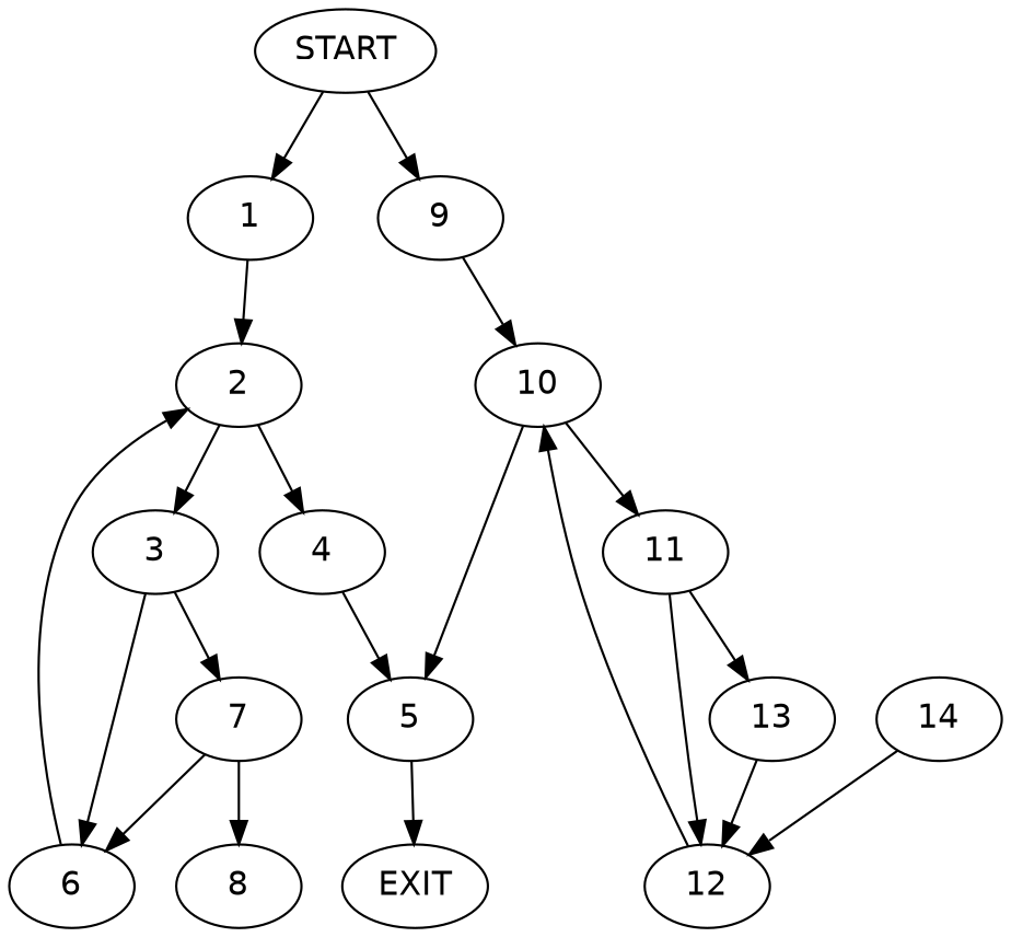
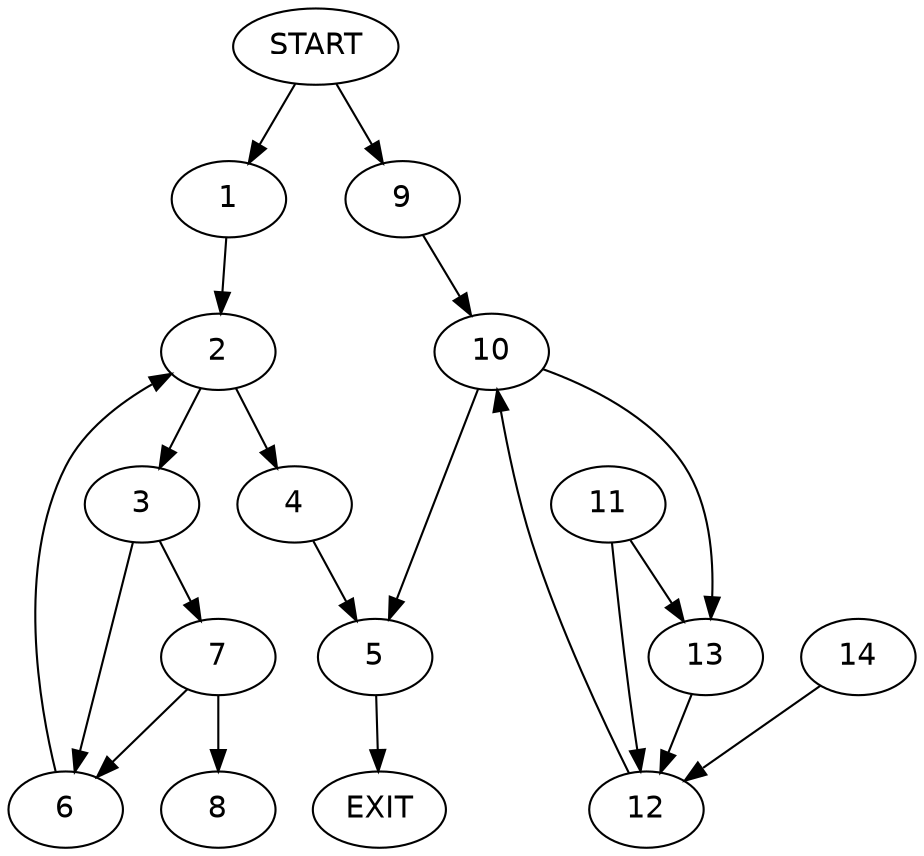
  digraph {
    fontname="DejaVu Sans"
    node [fontname="DejaVu Sans"]
    edge [fontname="DejaVu Sans"]
    n1 [label=START]
    1
    9
    2
    10
    n6 [label=EXIT]
    3
    4
    6
    7
    5
    8
    11
    12
    13
    14
    n1 -> 1
    n1 -> 9
    1 -> 2
    9 -> 10
    2 -> 3
    2 -> 4
    10 -> 5
-   10 -> 11
+   10 -> 13
    3 -> 6
    3 -> 7
    4 -> 5
    6 -> 2
    7 -> 6
    7 -> 8
    5 -> n6
    11 -> 12
    11 -> 13
    12 -> 10
    13 -> 12
    14 -> 12
  }
